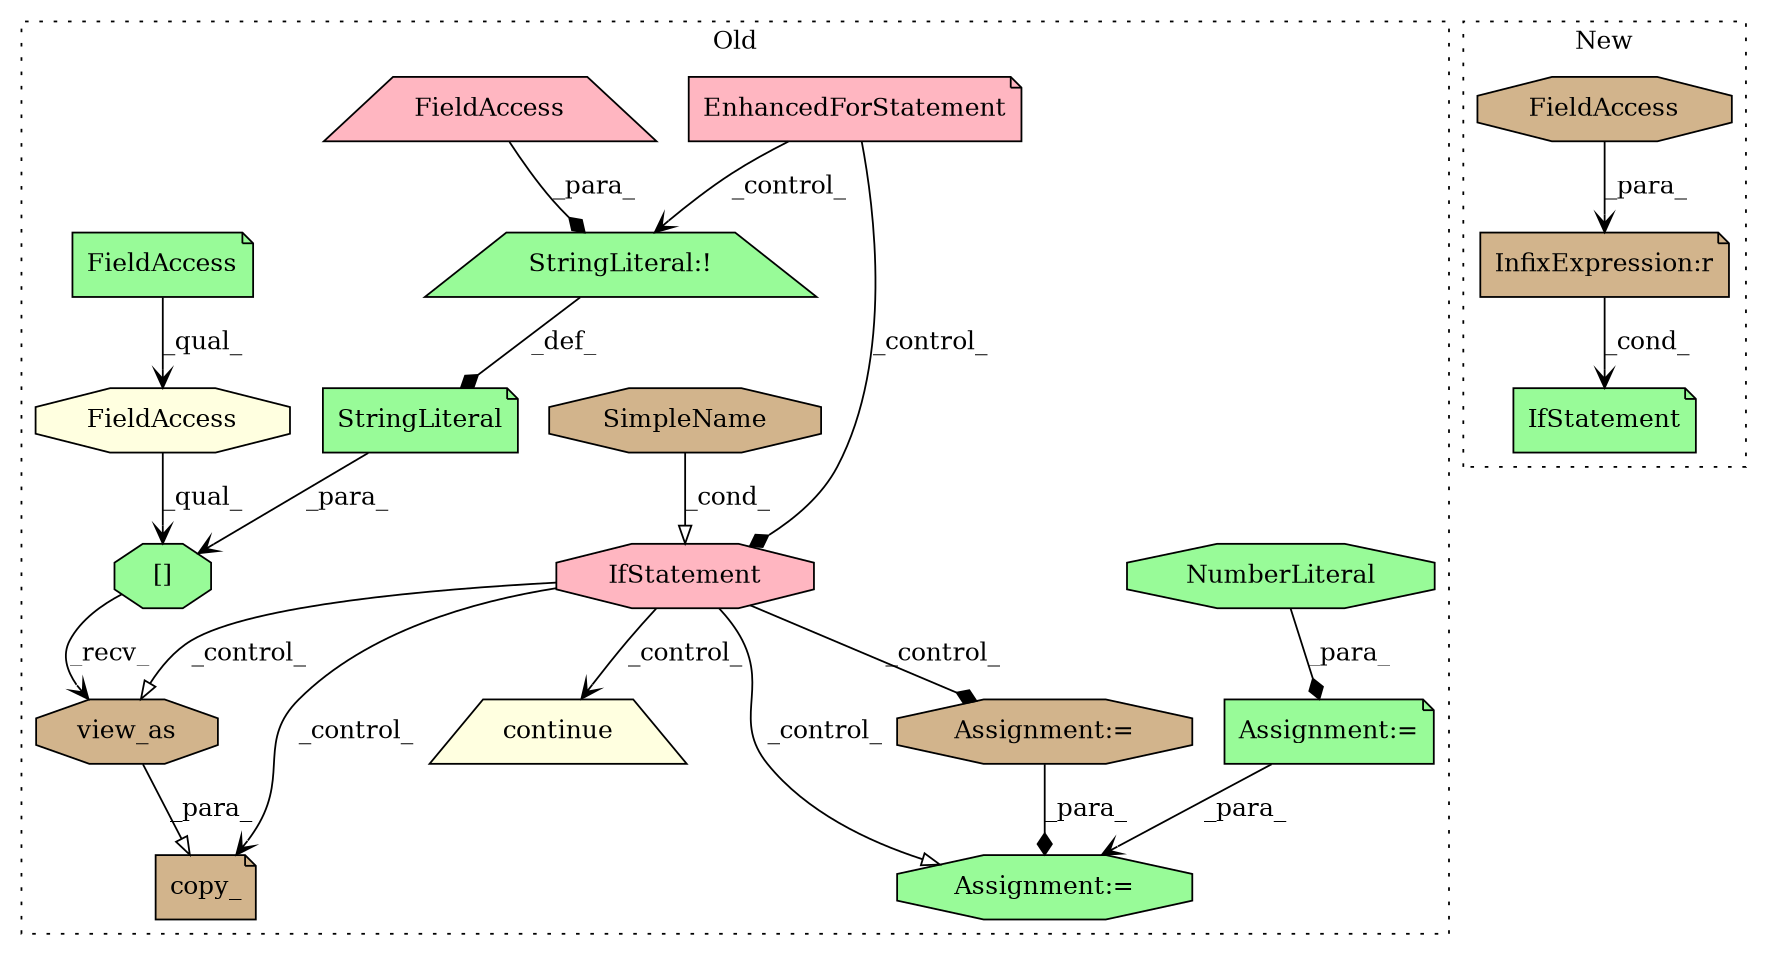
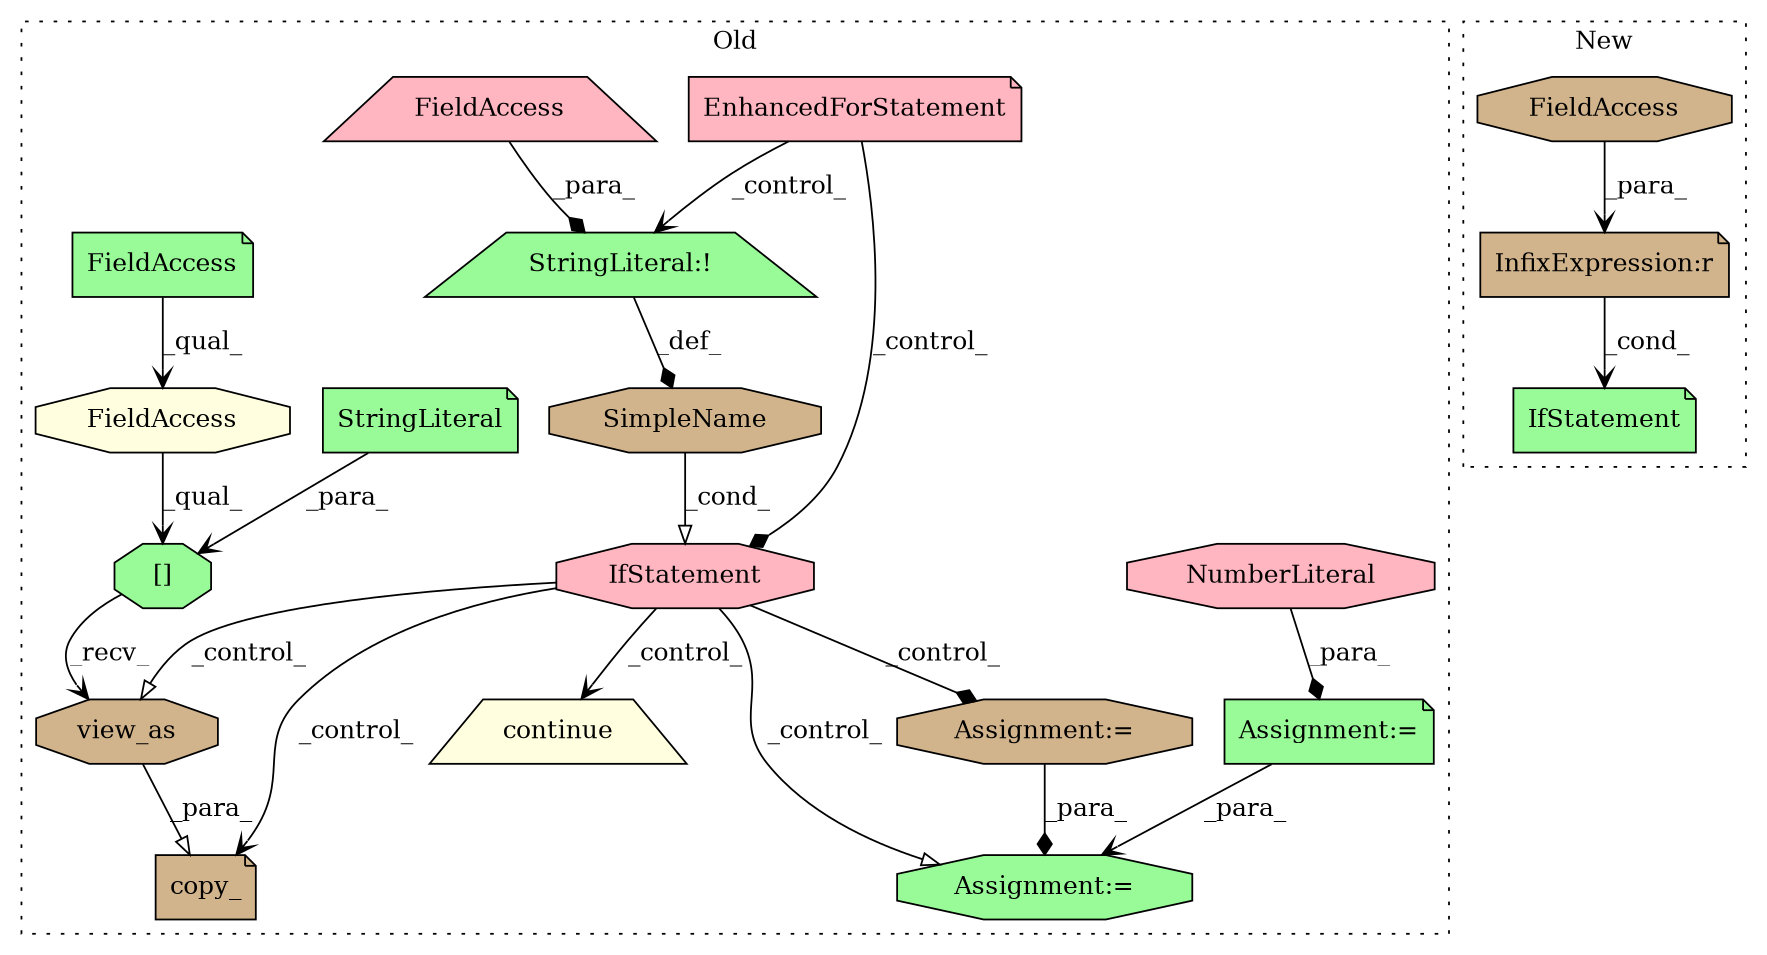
  digraph {
    node [a=22 fillcolor=palegreen l=1 s=6828 shape=octagon style=filled]
    edge [arrowhead=vee]
    n1 [a=32 fillcolor=tan l="8,1" label=view_as s="6890,6904"]
    n2 [a=70 fillcolor=lightpink l="57,2" label=EnhancedForStatement s="6630,6711" shape=note]
    n3 [a=38 label="StringLiteral:!" s=6727 shape=trapezium]
    n4 [a=2 l="22,1" label="[]" s="6828,6888"]
    n5 [a=32 fillcolor=tan l="6,1" label=copy_ s="6822,6905" shape=note]
    n6 [a=42 fillcolor=tan label=SimpleName l="" s=""]
    n7 [a=45 l=38 label=StringLiteral s=6850 shape=note]
    n8 [fillcolor=lightpink l=15 label=FieldAccess s=6728 shape=trapezium]
    n9 [fillcolor=lightyellow l=21 label=FieldAccess]
    n10 [l=16 label=FieldAccess shape=note]
    n11 [a=18 fillcolor=lightyellow l=9 label=continue s=6757 shape=trapezium]
    n12 [a=25 fillcolor=lightpink l="4,2" label=IfStatement s="6723,6743"]
    n13 [a=7 fillcolor=tan label="Assignment:=" s=6790]
    n14 [a=7 l=2 label="Assignment:=" s=6922]
    n15 [a=7 label="Assignment:=" s=6620 shape=note]
-   n16 [a=34 label=NumberLiteral s=6621]
+   n16 [a=34 fillcolor=lightpink label=NumberLiteral s=6621]
    n17 [a=25 l="4,2" label=IfStatement s="5110,5133" shape=note]
    n18 [a=27 fillcolor=tan l=4 label="InfixExpression:r" s=5125 shape=note]
    n19 [fillcolor=tan l=11 label=FieldAccess s=5114]
    subgraph cluster_1 {
      label=Old
      style=dotted
      n1
      n2
      n3
      n4
      n5
      n6
      n7
      n8
      n9
      n10
      n11
      n12
      n13
      n14
      n15
      n16
    }
    subgraph cluster_2 {
      label=New
      style=dotted
      n17
      n18
      n19
    }
    n1 -> n5 [arrowhead=onormal label=_para_]
    n2 -> n3 [label=_control_]
    n2 -> n12 [arrowhead=diamond label=_control_]
-   n3 -> n7 [arrowhead=diamond label=_def_]
+   n3 -> n6 [arrowhead=diamond label=_def_]
    n4 -> n1 [label=_recv_]
    n6 -> n12 [arrowhead=onormal label=_cond_]
    n7 -> n4 [label=_para_]
    n8 -> n3 [arrowhead=diamond label=_para_]
    n9 -> n4 [label=_qual_]
    n10 -> n9 [label=_qual_]
    n12 -> n1 [arrowhead=onormal label=_control_]
    n12 -> n5 [label=_control_]
    n12 -> n11 [label=_control_]
    n12 -> n13 [arrowhead=diamond label=_control_]
    n12 -> n14 [arrowhead=onormal label=_control_]
    n13 -> n14 [arrowhead=diamond label=_para_]
    n15 -> n14 [label=_para_]
    n16 -> n15 [arrowhead=diamond label=_para_]
    n18 -> n17 [label=_cond_]
    n19 -> n18 [label=_para_]
  }
